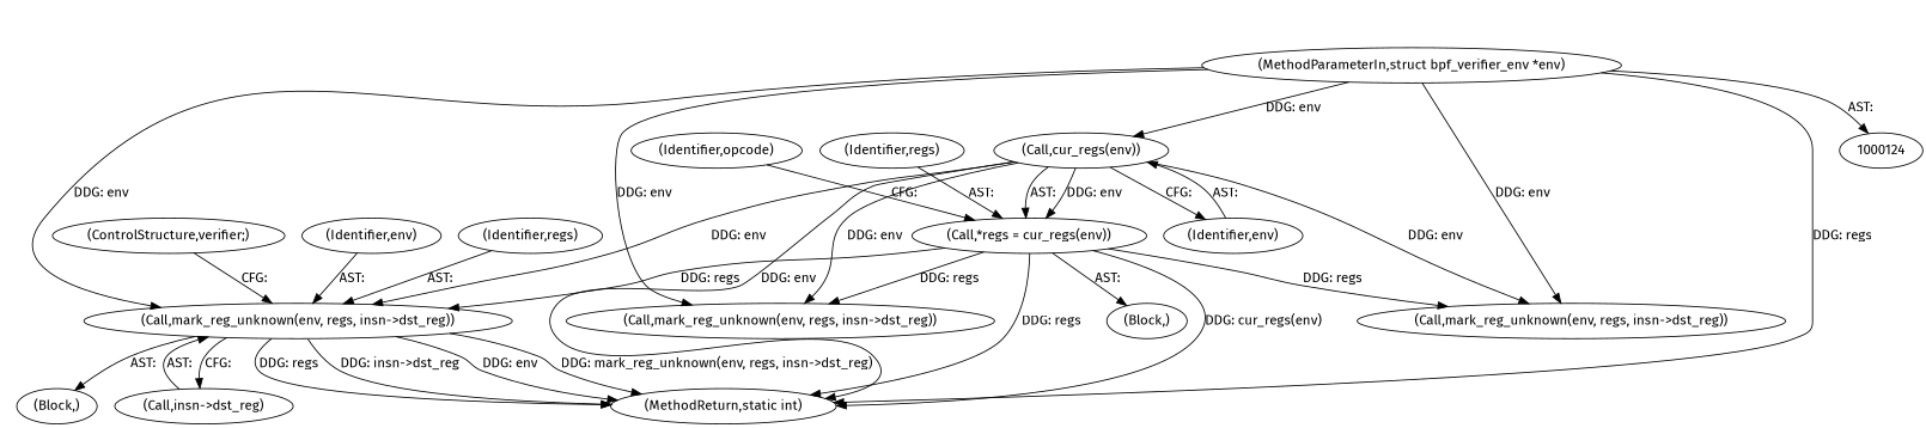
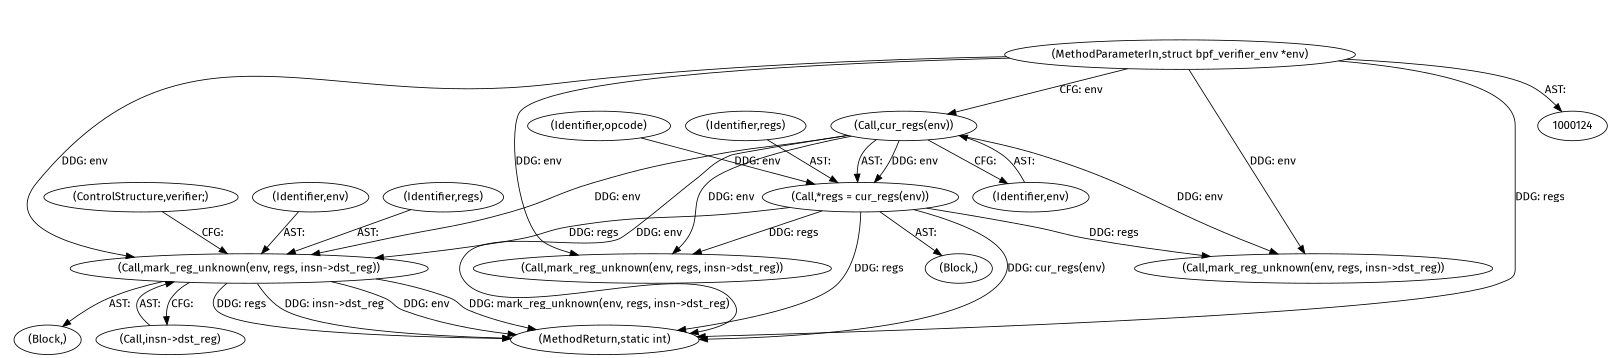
  digraph {
    fontname="Fira Sans"
    node [fontname="Fira Sans"]
    edge [fontname="Fira Sans"]
    n1 [label="(Call,mark_reg_unknown(env, regs, insn->dst_reg))"]
    n2 [label="(MethodReturn,static int)"]
    n3 [label="(Block,)"]
    n4 [label="(Call,insn->dst_reg)"]
    n5 [label="(Call,cur_regs(env))"]
    n6 [label="(Call,*regs = cur_regs(env))"]
    n7 [label="(Identifier,env)"]
    n8 [label="(Call,mark_reg_unknown(env, regs, insn->dst_reg))"]
    n9 [label="(Call,mark_reg_unknown(env, regs, insn->dst_reg))"]
    n10 [label="(Block,)"]
    n11 [label="(MethodParameterIn,struct bpf_verifier_env *env)"]
    1000124
    n13 [label="(Identifier,opcode)"]
    n14 [label="(ControlStructure,verifier;)"]
    n15 [label="(Identifier,env)"]
    n16 [label="(Identifier,regs)"]
    n17 [label="(Identifier,regs)"]
    n1 -> n2 [label="DDG: insn->dst_reg"]
    n1 -> n2 [label="DDG: env"]
    n1 -> n2 [label="DDG: mark_reg_unknown(env, regs, insn->dst_reg)"]
    n1 -> n2 [label="DDG: regs"]
    n1 -> n3 [label="AST: "]
    n1 -> n4 [label="CFG: "]
    n4 -> n1 [label="AST: "]
    n5 -> n1 [label="DDG: env"]
    n5 -> n2 [label="DDG: env"]
    n5 -> n6 [label="AST: "]
    n5 -> n6 [label="DDG: env"]
    n5 -> n7 [label="CFG: "]
    n5 -> n8 [label="DDG: env"]
    n5 -> n9 [label="DDG: env"]
    n6 -> n1 [label="DDG: regs"]
    n6 -> n2 [label="DDG: regs"]
    n6 -> n2 [label="DDG: cur_regs(env)"]
    n6 -> n8 [label="DDG: regs"]
    n6 -> n9 [label="DDG: regs"]
    n6 -> n10 [label="AST: "]
    n7 -> n5 [label="AST: "]
    n11 -> n1 [label="DDG: env"]
    n11 -> n2 [label="DDG: regs"]
-   n11 -> n5 [label="DDG: env"]
+   n11 -> n5 [label="CFG: env"]
    n11 -> n8 [label="DDG: env"]
    n11 -> n9 [label="DDG: env"]
    n11 -> 1000124 [label="AST: "]
-   n13 -> n6 [label="CFG: "]
+   n13 -> n6 [label="DDG: env"]
    n14 -> n1 [label="CFG: "]
    n15 -> n1 [label="AST: "]
    n16 -> n6 [label="AST: "]
    n17 -> n1 [label="AST: "]
  }
